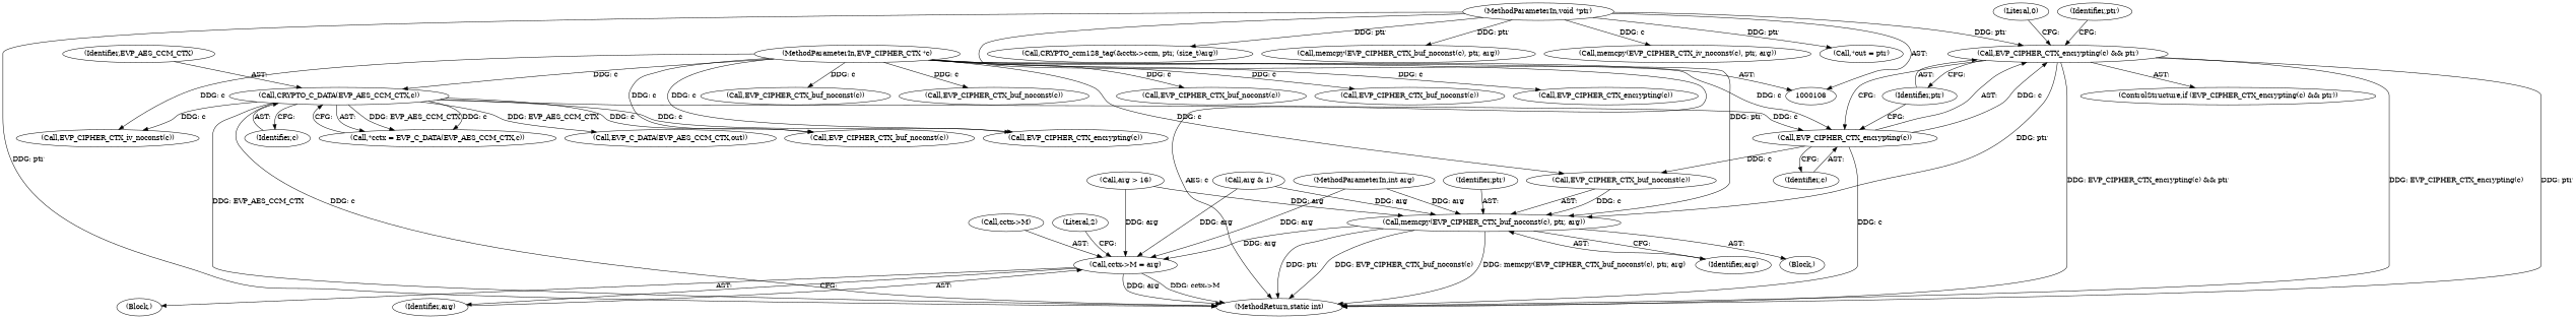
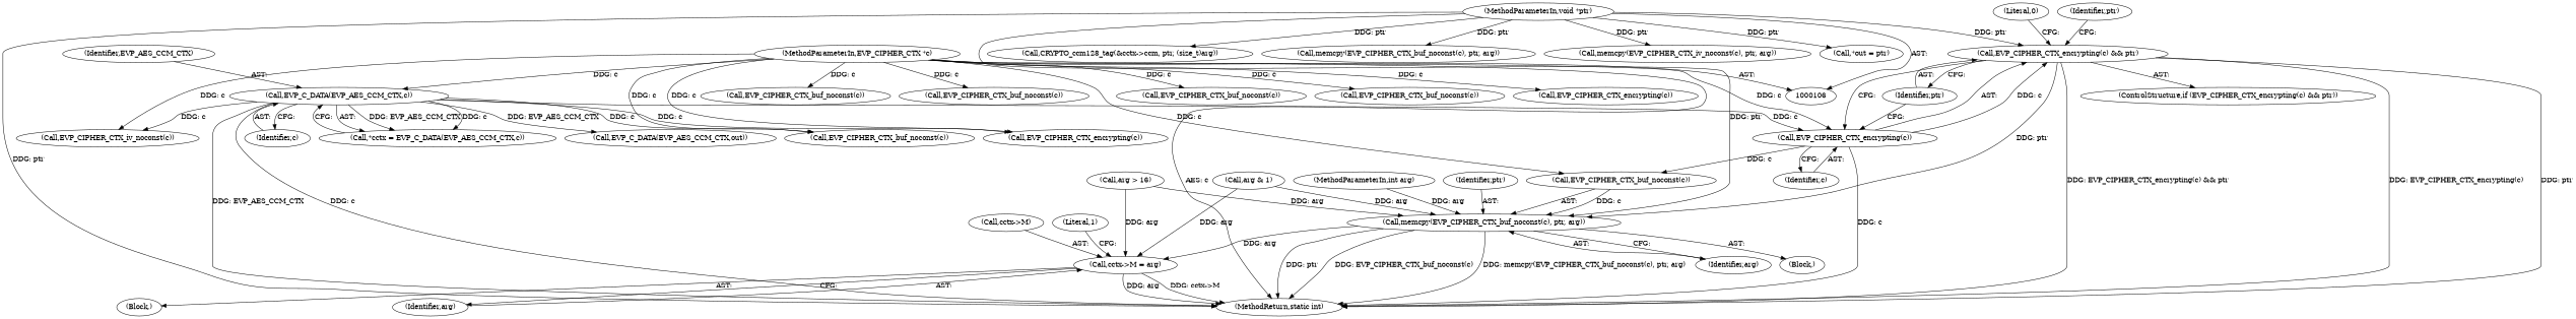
  digraph {
    n1 [label="(Call,EVP_CIPHER_CTX_encrypting(c) && ptr)"]
    n2 [label="(Call,EVP_CIPHER_CTX_encrypting(c))"]
    n3 [label="(Call,memcpy(EVP_CIPHER_CTX_buf_noconst(c), ptr, arg))"]
    n4 [label="(ControlStructure,if (EVP_CIPHER_CTX_encrypting(c) && ptr))"]
    n5 [label="(MethodReturn,static int)"]
    n6 [label="(Identifier,ptr)"]
    n7 [label="(Identifier,c)"]
    n8 [label="(Call,EVP_CIPHER_CTX_buf_noconst(c))"]
    n9 [label="(Call,cctx->M = arg)"]
    n10 [label="(Identifier,arg)"]
    n11 [label="(Block,)"]
-   n12 [label="(Call,CRYPTO_C_DATA(EVP_AES_CCM_CTX,c))"]
+   n12 [label="(Call,EVP_C_DATA(EVP_AES_CCM_CTX,c))"]
    n13 [label="(Identifier,c)"]
    n14 [label="(Call,EVP_CIPHER_CTX_iv_noconst(c))"]
    n15 [label="(Call,*cctx = EVP_C_DATA(EVP_AES_CCM_CTX,c))"]
    n16 [label="(Call,EVP_C_DATA(EVP_AES_CCM_CTX,out))"]
    n17 [label="(Call,EVP_CIPHER_CTX_buf_noconst(c))"]
    n18 [label="(Call,EVP_CIPHER_CTX_encrypting(c))"]
    n19 [label="(MethodParameterIn,EVP_CIPHER_CTX *c)"]
    n20 [label="(Call,EVP_CIPHER_CTX_buf_noconst(c))"]
    n21 [label="(Call,EVP_CIPHER_CTX_buf_noconst(c))"]
    n22 [label="(Call,EVP_CIPHER_CTX_buf_noconst(c))"]
    n23 [label="(Call,EVP_CIPHER_CTX_buf_noconst(c))"]
    n24 [label="(Call,EVP_CIPHER_CTX_encrypting(c))"]
    1000106
    n26 [label="(MethodParameterIn,void *ptr)"]
    n27 [label="(Call,CRYPTO_ccm128_tag(&cctx->ccm, ptr, (size_t)arg))"]
    n28 [label="(Call,memcpy(EVP_CIPHER_CTX_buf_noconst(c), ptr, arg))"]
    n29 [label="(Call,memcpy(EVP_CIPHER_CTX_iv_noconst(c), ptr, arg))"]
    n30 [label="(Call,*out = ptr)"]
    n31 [label="(Block,)"]
    n32 [label="(Identifier,arg)"]
    n33 [label="(Identifier,EVP_AES_CCM_CTX)"]
    n34 [label="(MethodParameterIn,int arg)"]
    n35 [label="(Literal,0)"]
    n36 [label="(Identifier,ptr)"]
    n37 [label="(Identifier,ptr)"]
-   n38 [label="(Literal,2)"]
+   n38 [label="(Literal,1)"]
    n39 [label="(Call,cctx->M)"]
    n40 [label="(Call,arg & 1)"]
    n41 [label="(Call,arg > 16)"]
    n1 -> n2 [label="CFG: "]
    n1 -> n3 [label="DDG: ptr"]
    n1 -> n4 [label="AST: "]
    n1 -> n5 [label="DDG: EVP_CIPHER_CTX_encrypting(c) && ptr"]
    n1 -> n5 [label="DDG: EVP_CIPHER_CTX_encrypting(c)"]
    n1 -> n5 [label="DDG: ptr"]
    n1 -> n6 [label="CFG: "]
    n2 -> n1 [label="AST: "]
    n2 -> n1 [label="DDG: c"]
    n2 -> n5 [label="DDG: c"]
    n2 -> n7 [label="CFG: "]
    n2 -> n8 [label="DDG: c"]
    n3 -> n5 [label="DDG: ptr"]
    n3 -> n5 [label="DDG: EVP_CIPHER_CTX_buf_noconst(c)"]
    n3 -> n5 [label="DDG: memcpy(EVP_CIPHER_CTX_buf_noconst(c), ptr, arg)"]
    n3 -> n9 [label="DDG: arg"]
    n3 -> n10 [label="CFG: "]
    n3 -> n11 [label="AST: "]
    n6 -> n1 [label="AST: "]
    n6 -> n2 [label="CFG: "]
    n7 -> n2 [label="AST: "]
    n8 -> n3 [label="AST: "]
    n8 -> n3 [label="DDG: c"]
    n9 -> n5 [label="DDG: arg"]
    n9 -> n5 [label="DDG: cctx->M"]
    n9 -> n31 [label="AST: "]
    n9 -> n32 [label="CFG: "]
    n10 -> n3 [label="AST: "]
    n12 -> n2 [label="DDG: c"]
    n12 -> n5 [label="DDG: c"]
    n12 -> n5 [label="DDG: EVP_AES_CCM_CTX"]
    n12 -> n13 [label="CFG: "]
    n12 -> n14 [label="DDG: c"]
    n12 -> n15 [label="AST: "]
    n12 -> n15 [label="DDG: EVP_AES_CCM_CTX"]
    n12 -> n15 [label="DDG: c"]
    n12 -> n16 [label="DDG: EVP_AES_CCM_CTX"]
    n12 -> n17 [label="DDG: c"]
    n12 -> n18 [label="DDG: c"]
    n13 -> n12 [label="AST: "]
    n15 -> n12 [label="CFG: "]
    n19 -> n2 [label="DDG: c"]
    n19 -> n5 [label="AES: c"]
    n19 -> n8 [label="DDG: c"]
    n19 -> n12 [label="DDG: c"]
    n19 -> n14 [label="DDG: c"]
    n19 -> n17 [label="DDG: c"]
    n19 -> n18 [label="DDG: c"]
    n19 -> n20 [label="DDG: c"]
    n19 -> n21 [label="DDG: c"]
    n19 -> n22 [label="DDG: c"]
    n19 -> n23 [label="DDG: c"]
    n19 -> n24 [label="DDG: c"]
    n19 -> 1000106 [label="AST: "]
    n26 -> n1 [label="DDG: ptr"]
    n26 -> n3 [label="DDG: ptr"]
    n26 -> n5 [label="DDG: ptr"]
    n26 -> 1000106 [label="AST: "]
    n26 -> n27 [label="DDG: ptr"]
    n26 -> n28 [label="DDG: ptr"]
-   n26 -> n29 [label="DDG: c"]
+   n26 -> n29 [label="DDG: ptr"]
    n26 -> n30 [label="DDG: ptr"]
    n32 -> n9 [label="AST: "]
    n33 -> n12 [label="AST: "]
    n34 -> n3 [label="DDG: arg"]
-   n34 -> n9 [label="DDG: arg"]
    n35 -> n1 [label="CFG: "]
    n36 -> n3 [label="AST: "]
    n37 -> n1 [label="CFG: "]
    n38 -> n9 [label="CFG: "]
    n39 -> n9 [label="AST: "]
    n40 -> n3 [label="DDG: arg"]
    n40 -> n9 [label="DDG: arg"]
    n41 -> n3 [label="DDG: arg"]
    n41 -> n9 [label="DDG: arg"]
  }
